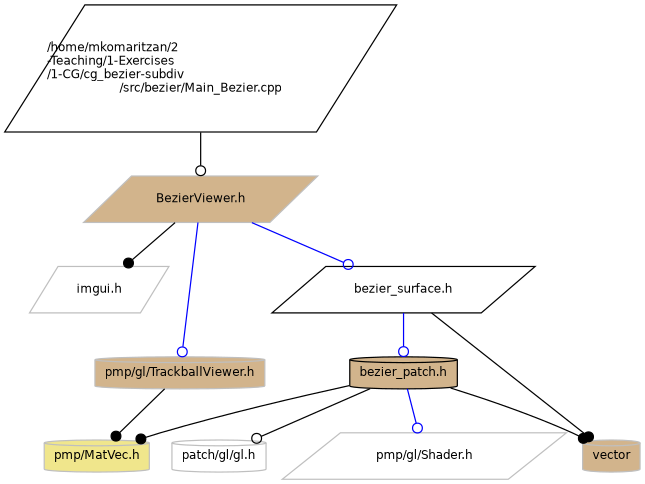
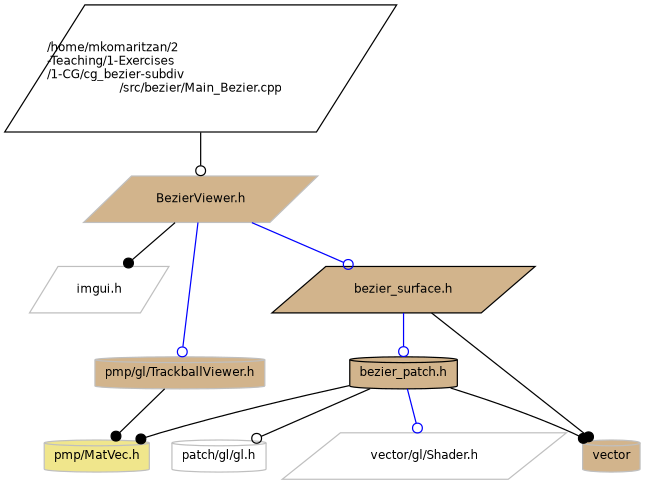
  digraph {
    node [color=grey75 fillcolor=white fontname=Helvetica fontsize=10 shape=parallelogram style=filled]
    edge [arrowhead=odot color=black fontname=Helvetica fontsize=10 labelfontname=Helvetica labelfontsize=10 style=solid]
    n1 [color=black fontcolor=black height=0.2 label="/home/mkomaritzan/2\l-Teaching/1-Exercises\l/1-CG/cg_bezier-subdiv\l/src/bezier/Main_Bezier.cpp" width=0.4]
    n2 [fillcolor=tan height=0.2 label="BezierViewer.h" width=0.4]
    n3 [height=0.2 label="imgui.h" width=0.4]
    n4 [fillcolor=tan height=0.2 label="pmp/gl/TrackballViewer.h" shape=cylinder width=0.4]
-   n5 [color=black height=0.2 label="bezier_surface.h" width=0.4]
+   n5 [color=black fillcolor=tan height=0.2 label="bezier_surface.h" width=0.4]
    n6 [fillcolor=khaki height=0.2 label="pmp/MatVec.h" shape=cylinder width=0.4]
    n7 [color=black fillcolor=tan height=0.2 label="bezier_patch.h" shape=cylinder width=0.4]
    n8 [fillcolor=tan height=0.2 label=vector shape=cylinder width=0.4]
-   n9 [height=0.2 label="pmp/gl/Shader.h" width=0.4]
+   n9 [height=0.2 label="vector/gl/Shader.h" width=0.4]
    n10 [height=0.2 label="patch/gl/gl.h" shape=cylinder width=0.4]
    n1 -> n2
    n2 -> n3 [arrowhead=dot]
    n2 -> n4 [color=blue]
    n2 -> n5 [color=blue]
    n4 -> n6 [arrowhead=dot]
    n5 -> n7 [color=blue]
    n5 -> n8 [arrowhead=dot]
    n7 -> n6 [arrowhead=dot]
    n7 -> n8 [arrowhead=dot]
    n7 -> n9 [color=blue]
    n7 -> n10
  }
